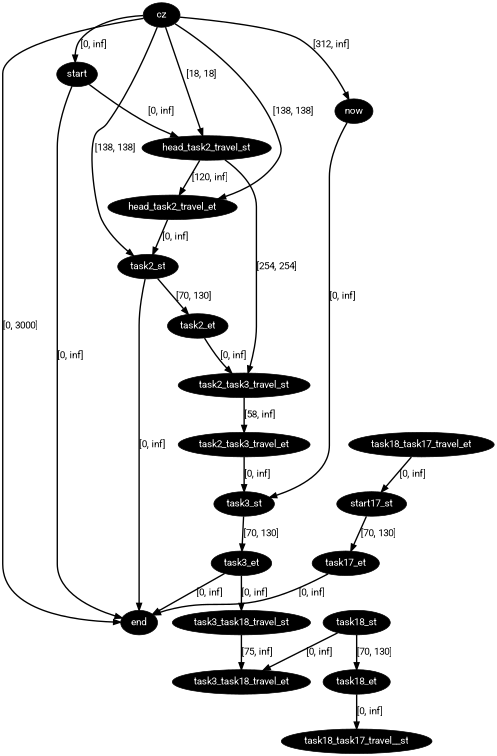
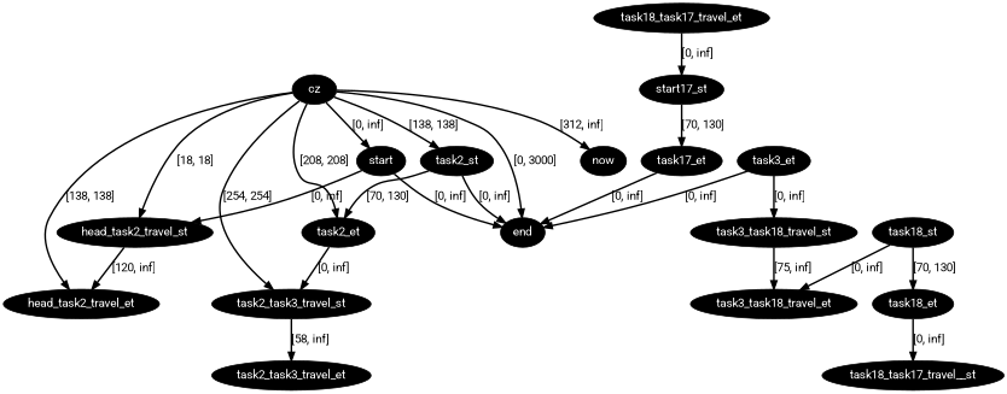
  digraph {
    fontname=Roboto
    node [fillcolor=black fontcolor=white fontname=Roboto style=filled]
    edge [color=black fontname=Roboto penwidth=2]
    n1 [label=cz]
    n2 [label=start]
    n3 [label=now]
    n4 [label=end]
    n5 [label=head_task2_travel_st]
    n6 [label=head_task2_travel_et]
    n7 [label=task2_st]
    n8 [label=task2_et]
    n9 [label=task2_task3_travel_st]
-   n10 [label=task3_st]
    n11 [label=task2_task3_travel_et]
    n12 [label=task3_et]
    n13 [label=task3_task18_travel_st]
    n14 [label=task3_task18_travel_et]
    n15 [label=start17_st]
    n16 [label=task17_et]
    n17 [label=task18_st]
    n18 [label=task18_et]
    n19 [label=task18_task17_travel__st]
    n20 [label=task18_task17_travel_et]
    n1 -> n2 [label="[0, inf]"]
    n1 -> n3 [label="[312, inf]"]
    n1 -> n4 [label="[0, 3000]"]
    n1 -> n5 [label="[18, 18]"]
    n1 -> n6 [label="[138, 138]"]
    n1 -> n7 [label="[138, 138]"]
-   n5 -> n9 [label="[254, 254]"]
+   n1 -> n8 [label="[208, 208]"]
+   n1 -> n9 [label="[254, 254]"]
    n2 -> n4 [label="[0, inf]"]
    n2 -> n5 [label="[0, inf]"]
-   n3 -> n10 [label="[0, inf]"]
    n5 -> n6 [label="[120, inf]"]
-   n6 -> n7 [label="[0, inf]"]
    n7 -> n4 [label="[0, inf]"]
    n7 -> n8 [label="[70, 130]"]
    n8 -> n9 [label="[0, inf]"]
    n9 -> n11 [label="[58, inf]"]
-   n10 -> n12 [label="[70, 130]"]
-   n11 -> n10 [label="[0, inf]"]
    n12 -> n4 [label="[0, inf]"]
    n12 -> n13 [label="[0, inf]"]
    n13 -> n14 [label="[75, inf]"]
    n15 -> n16 [label="[70, 130]"]
    n16 -> n4 [label="[0, inf]"]
    n17 -> n14 [label="[0, inf]"]
    n17 -> n18 [label="[70, 130]"]
    n18 -> n19 [label="[0, inf]"]
    n20 -> n15 [label="[0, inf]"]
  }
